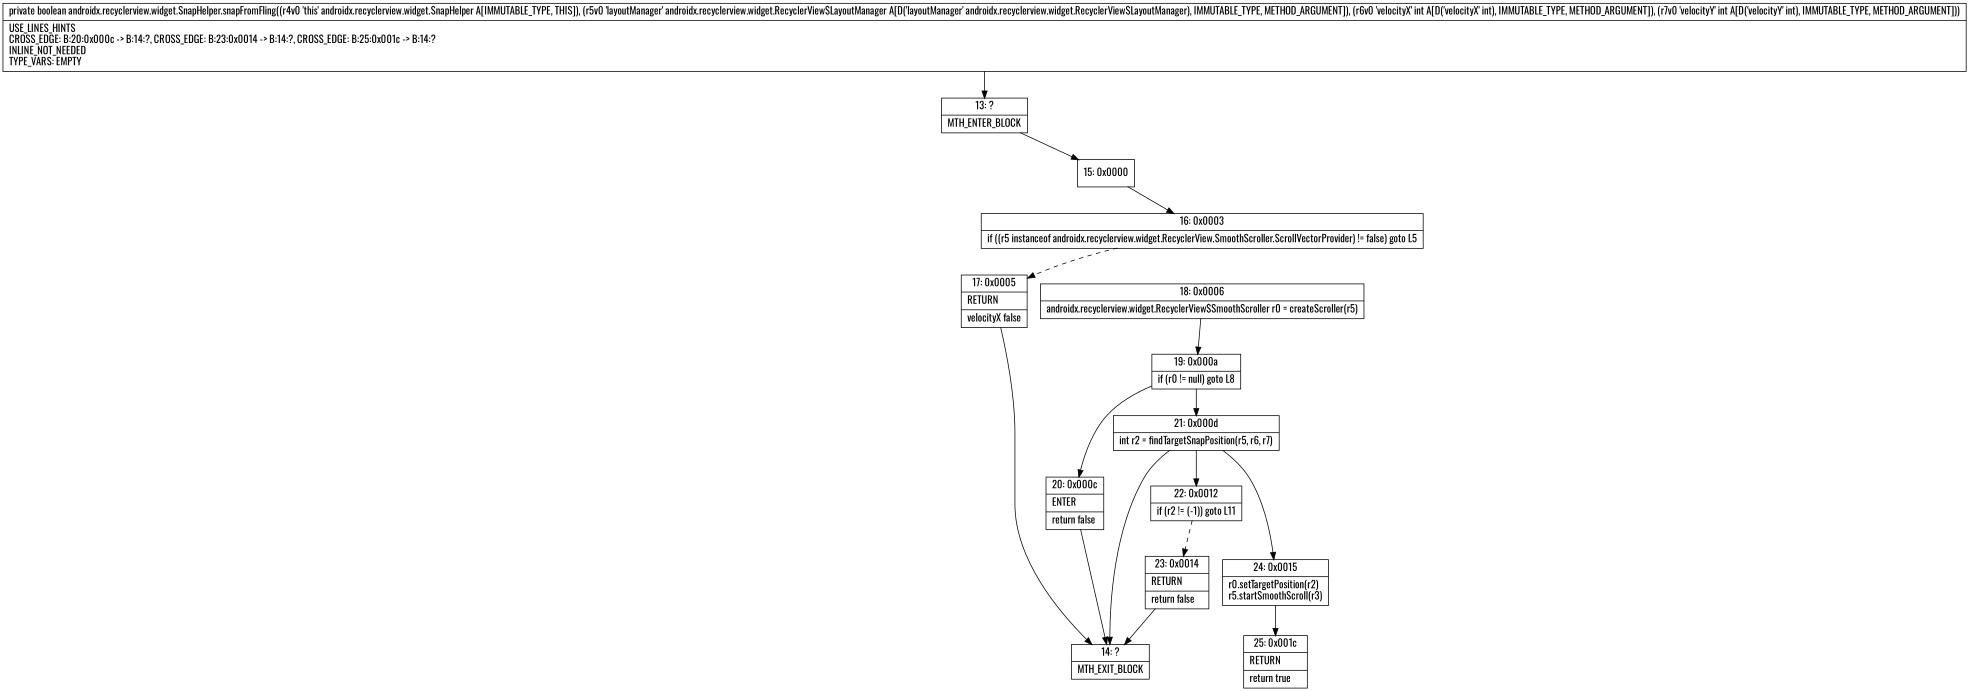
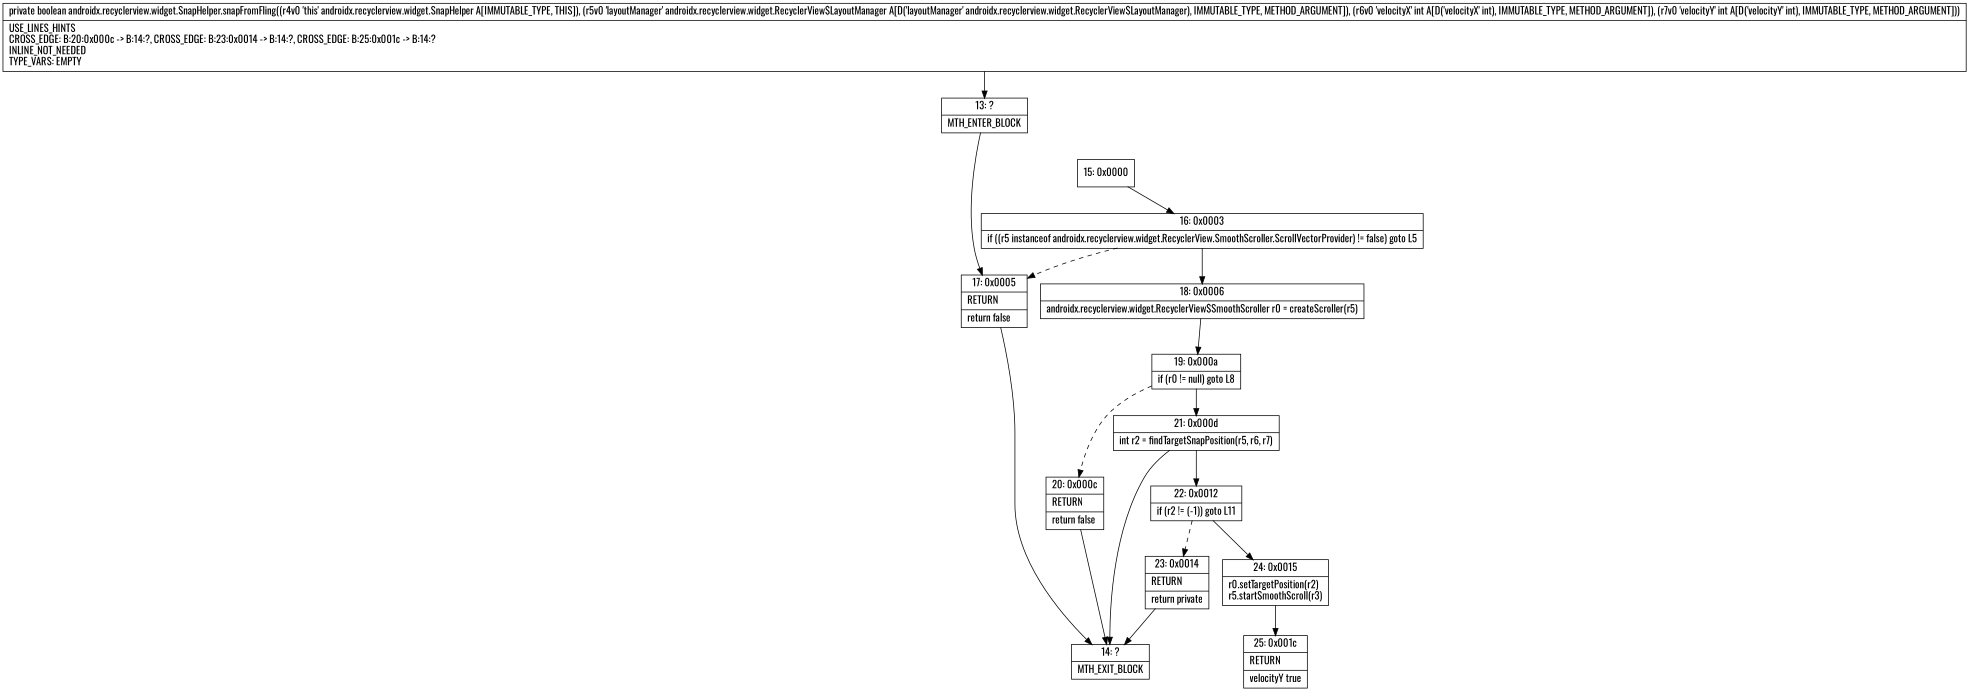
  digraph {
    fontname=Oswald
    node [fontname=Oswald shape=record]
    edge [fontname=Oswald]
    n1 [label="{13\:\ ?|MTH_ENTER_BLOCK\l}"]
    n2 [label="{15\:\ 0x0000}"]
    n3 [label="{16\:\ 0x0003|if ((r5 instanceof androidx.recyclerview.widget.RecyclerView.SmoothScroller.ScrollVectorProvider) != false) goto L5\l}"]
-   n4 [label="{17\:\ 0x0005|RETURN\l|velocityX false\l}"]
+   n4 [label="{17\:\ 0x0005|RETURN\l|return false\l}"]
    n5 [label="{18\:\ 0x0006|androidx.recyclerview.widget.RecyclerView$SmoothScroller r0 = createScroller(r5)\l}"]
    n6 [label="{14\:\ ?|MTH_EXIT_BLOCK\l}"]
    n7 [label="{19\:\ 0x000a|if (r0 != null) goto L8\l}"]
-   n8 [label="{20\:\ 0x000c|ENTER\l|return false\l}"]
+   n8 [label="{20\:\ 0x000c|RETURN\l|return false\l}"]
    n9 [label="{21\:\ 0x000d|int r2 = findTargetSnapPosition(r5, r6, r7)\l}"]
    n10 [label="{22\:\ 0x0012|if (r2 != (\-1)) goto L11\l}"]
-   n11 [label="{23\:\ 0x0014|RETURN\l|return false\l}"]
+   n11 [label="{23\:\ 0x0014|RETURN\l|return private\l}"]
    n12 [label="{24\:\ 0x0015|r0.setTargetPosition(r2)\lr5.startSmoothScroll(r3)\l}"]
-   n13 [label="{25\:\ 0x001c|RETURN\l|return true\l}"]
+   n13 [label="{25\:\ 0x001c|RETURN\l|velocityY true\l}"]
    n14 [label="{private boolean androidx.recyclerview.widget.SnapHelper.snapFromFling((r4v0 'this' androidx.recyclerview.widget.SnapHelper A[IMMUTABLE_TYPE, THIS]), (r5v0 'layoutManager' androidx.recyclerview.widget.RecyclerView$LayoutManager A[D('layoutManager' androidx.recyclerview.widget.RecyclerView$LayoutManager), IMMUTABLE_TYPE, METHOD_ARGUMENT]), (r6v0 'velocityX' int A[D('velocityX' int), IMMUTABLE_TYPE, METHOD_ARGUMENT]), (r7v0 'velocityY' int A[D('velocityY' int), IMMUTABLE_TYPE, METHOD_ARGUMENT]))  | USE_LINES_HINTS\lCROSS_EDGE: B:20:0x000c \-\> B:14:?, CROSS_EDGE: B:23:0x0014 \-\> B:14:?, CROSS_EDGE: B:25:0x001c \-\> B:14:?\lINLINE_NOT_NEEDED\lTYPE_VARS: EMPTY\l}"]
-   n1 -> n2
+   n1 -> n4
    n2 -> n3
    n3 -> n4 [style=dashed]
+   n3 -> n5
    n4 -> n6
    n5 -> n7
-   n7 -> n8 [style=solid]
+   n7 -> n8 [style=dashed]
    n7 -> n9
    n8 -> n6
    n9 -> n6
    n9 -> n10
    n10 -> n11 [style=dashed]
-   n9 -> n12
+   n10 -> n12
    n11 -> n6
    n12 -> n13
    n14 -> n1
  }
